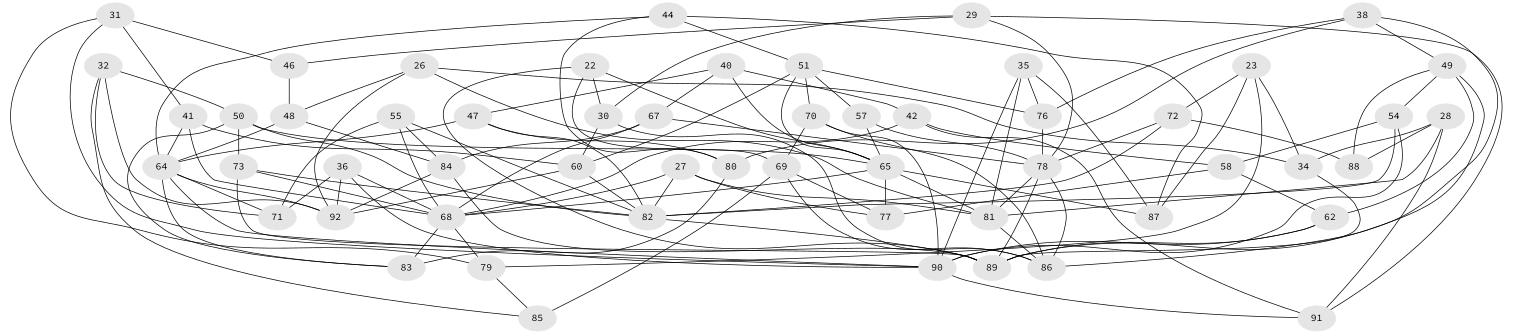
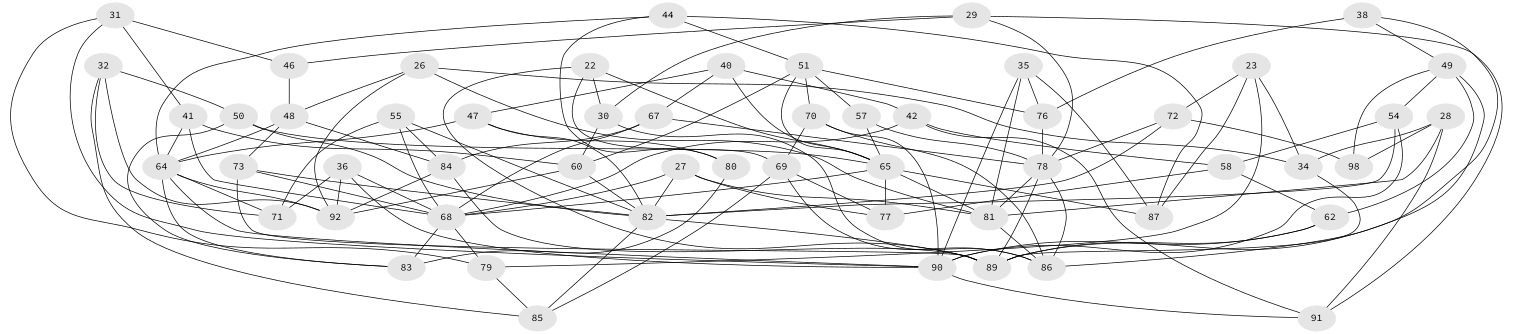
  graph {
    fontname="Source Code Pro"
    node [color=gray90 fontname="Source Code Pro" style=filled]
    edge [fontname="Source Code Pro"]
    22
    30
    65 [super="+16+24"]
    69
    89 [super="+6+18+10"]
    60 [super="+39"]
    86 [super="+56"]
    87
    81 [super="+45+59"]
    68 [super="+33+52"]
    77
    85
    23
    34
    72
    79
    82 [super="+13+66+74"]
-   88
+   88 [label=98]
    78 [super="+61"]
    26
    48 [super="+11"]
    92 [super="+21"]
    64 [super="+4+8"]
    n24 [label=73]
    84 [super="+75"]
    27 [super="+19"]
    83
    28
    91
    29
    46
    31
    41
    90 [super="+9+37"]
    32
    50
    71
    76 [super="+73"]
    35
    36
    49 [super="+43"]
    54
    62
    38
    80
    40
    42
    47
    67
    58
    51 [super="+17"]
    57
    70
    44
    55
    22 -- 30
    22 -- 65
    22 -- 69
    22 -- 89
    30 -- 60
    30 -- 86
    65 -- 87
    65 -- 81 [weight=3]
    65 -- 68 [weight=3]
    65 -- 77
    69 -- 86
    69 -- 77
    69 -- 85
    60 -- 82
    60 -- 92
    81 -- 86 [weight=2]
    68 -- 79
    68 -- 83
    23 -- 87
    23 -- 34
    23 -- 72
    23 -- 79
    34 -- 89
    72 -- 82
    72 -- 88
    72 -- 78
    79 -- 85
    82 -- 89
+   82 -- 85
    78 -- 89 [weight=2]
    78 -- 86
    78 -- 81
    26 -- 81
    26 -- 34
    26 -- 48
    26 -- 92
    48 -- 64
-   50 -- n24
+   48 -- n24
    48 -- 84
    64 -- 92
    64 -- 83
    64 -- 90
    64 -- 71
    n24 -- 89
    n24 -- 68
    n24 -- 82
    84 -- 89 [weight=2]
    84 -- 92
    27 -- 81
    27 -- 68
    27 -- 77
    27 -- 82 [weight=3]
    28 -- 81
    28 -- 34
    28 -- 88
    28 -- 91
    29 -- 30
    29 -- 78
    29 -- 91
    29 -- 46
    46 -- 48 [weight=2]
    31 -- 79
    31 -- 46
    31 -- 41
    31 -- 90
    41 -- 60
    41 -- 68
    41 -- 64
    90 -- 91
    32 -- 85
    32 -- 92
    32 -- 50
    32 -- 71
    50 -- 65
    50 -- 82
    50 -- 83
    76 -- 78 [weight=2]
    35 -- 87
    35 -- 81
    35 -- 90
    35 -- 76
    36 -- 68
    36 -- 92
    36 -- 90
    36 -- 71
    49 -- 86 [weight=2]
    49 -- 88
    49 -- 54
    49 -- 62
    54 -- 82
    54 -- 90
    54 -- 58
    62 -- 89
    62 -- 90
    38 -- 89
    38 -- 76
    38 -- 49
-   38 -- 80
    80 -- 83
    40 -- 65
    40 -- 42
    40 -- 47
    40 -- 67
    42 -- 68
    42 -- 91
    42 -- 58
    47 -- 82
    47 -- 64
    47 -- 80
    67 -- 68
    67 -- 78
    67 -- 84
    58 -- 77
    58 -- 62
    51 -- 65
    51 -- 60 [weight=2]
    51 -- 76 [weight=2]
    51 -- 57
    51 -- 70
    57 -- 65 [weight=2]
    57 -- 78
    70 -- 69
    70 -- 86
    70 -- 90
    44 -- 87
    44 -- 64
    44 -- 80
    44 -- 51
    55 -- 68
    55 -- 82
    55 -- 84
    55 -- 71
  }
